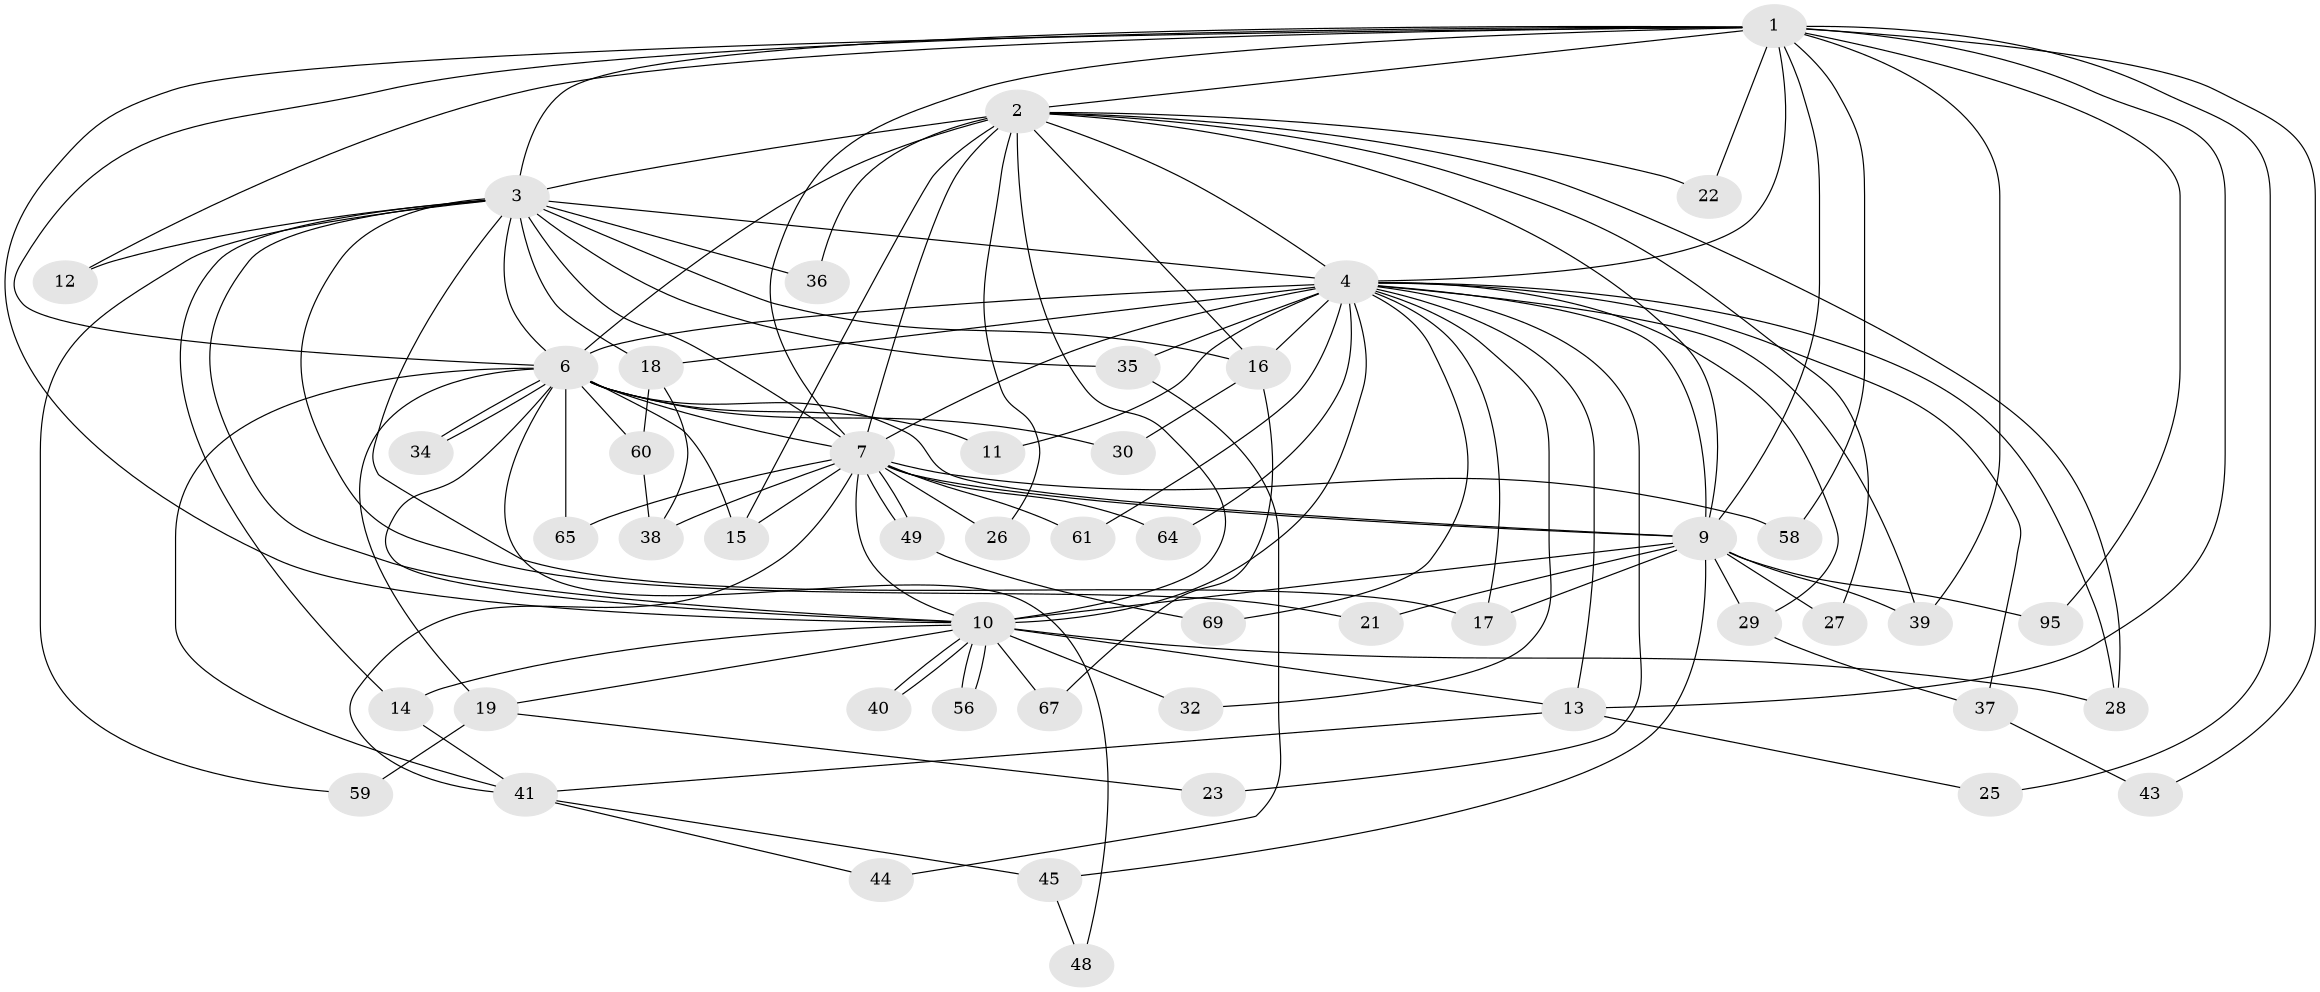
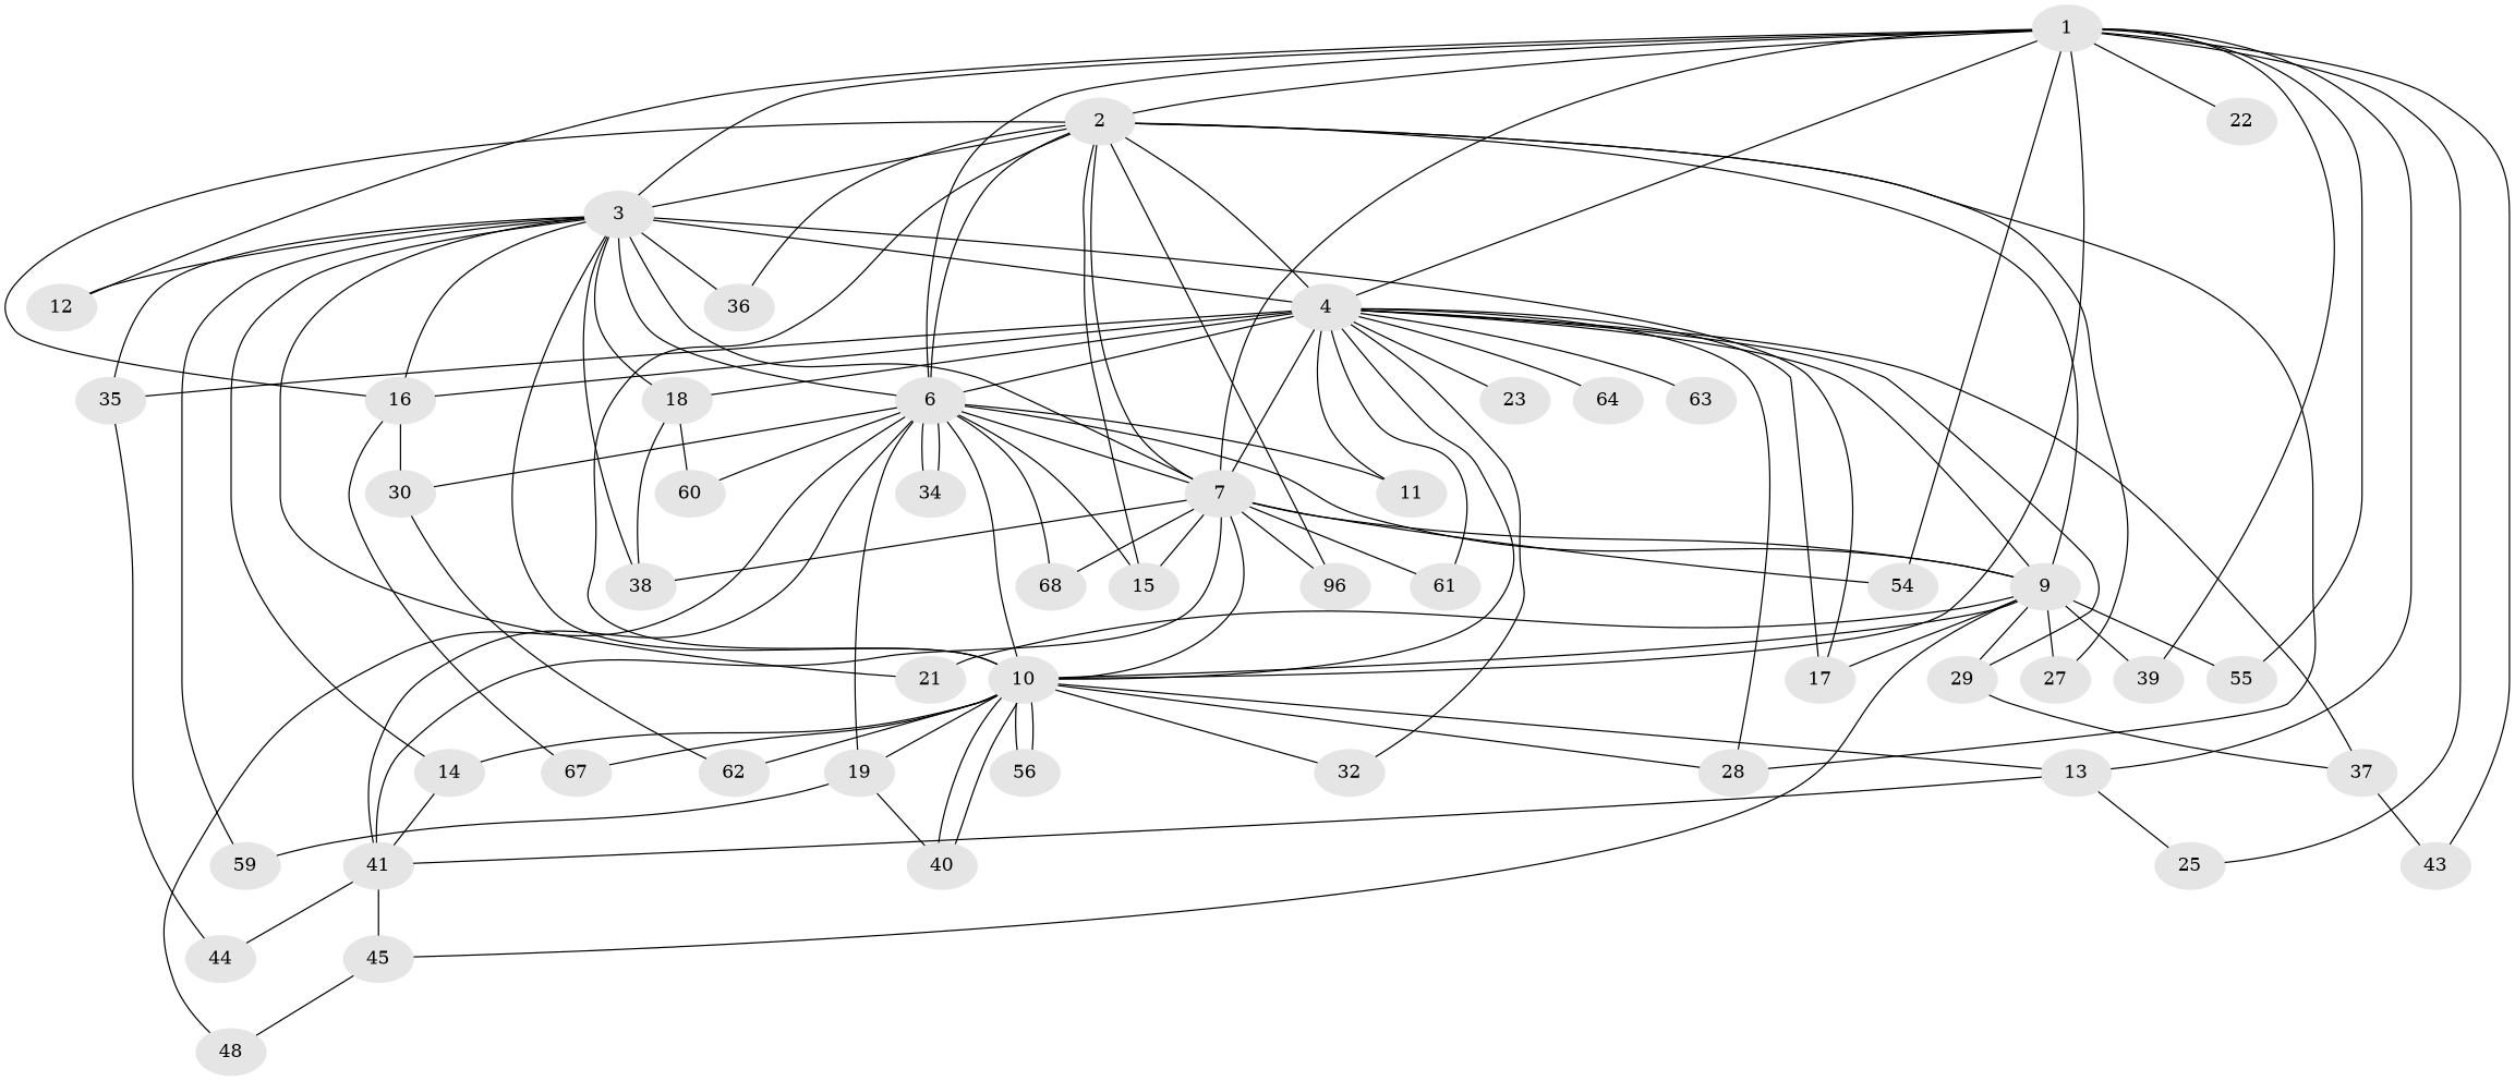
  graph {
    node [color=gray90 style=filled]
    1 [super="+51"]
    2 [super="+8"]
    3 [super="+33"]
    4 [super="+5"]
    6 [super="+70"]
    7 [super="+57"]
    9 [super="+20"]
    10 [super="+66"]
    12
    13 [super="+50"]
    22
    25
    39 [super="+52"]
    43
-   54 [label=58]
-   55 [label=95]
+   54
+   55
    15 [super="+42"]
    16 [super="+24"]
-   26
+   26 [label=96]
    27
    28 [super="+31"]
    36
    14
    17 [super="+65"]
    18
    21
    35
    38 [super="+53"]
    59
    11
    23
    29 [super="+47"]
    32
    37
    61
    64
-   69
+   69 [label=63]
    19 [super="+63"]
    30
    34
    41 [super="+46"]
    48
    60
-   68 [label=65]
-   49
+   68
    45
    40
    56
+   62
    67
    44
    1 -- 2 [weight=2]
    1 -- 3
    1 -- 4 [weight=2]
    1 -- 6
    1 -- 7
-   1 -- 9
    1 -- 10
    1 -- 12
    1 -- 13
    1 -- 22
    1 -- 25
    1 -- 39
    1 -- 43
    1 -- 54
    1 -- 55
    2 -- 3 [weight=2]
    2 -- 4 [weight=4]
    2 -- 6 [weight=3]
    2 -- 7 [weight=2]
    2 -- 9 [weight=2]
    2 -- 10 [weight=3]
-   2 -- 22
    2 -- 15
    2 -- 16
    2 -- 26
    2 -- 27
    2 -- 28
    2 -- 36
    3 -- 4 [weight=3]
    3 -- 6
    3 -- 7
    3 -- 10
    3 -- 12
    3 -- 16
    3 -- 36
    3 -- 14
    3 -- 17
    3 -- 18
    3 -- 21
    3 -- 35
-   60 -- 38
+   3 -- 38
    3 -- 59
    4 -- 6 [weight=2]
    4 -- 7 [weight=3]
    4 -- 9 [weight=3]
    4 -- 10 [weight=2]
-   4 -- 13
-   4 -- 39
    4 -- 16
    4 -- 28
    4 -- 17
    4 -- 18
    4 -- 35
    4 -- 11
    4 -- 23
    4 -- 29
    4 -- 32
    4 -- 37
    4 -- 61
    4 -- 64
    4 -- 69
    6 -- 7
    6 -- 9
    6 -- 10
    6 -- 15
    6 -- 11
    6 -- 19 [weight=2]
    6 -- 30
    6 -- 34
    6 -- 34
    6 -- 41
    6 -- 48
    6 -- 60
    6 -- 68
    7 -- 9
    7 -- 10
    7 -- 54
    7 -- 15
    7 -- 26
    7 -- 38
    7 -- 61
-   7 -- 64
    7 -- 41
    7 -- 68
-   7 -- 49
-   7 -- 49
    9 -- 10
    9 -- 39
    9 -- 55
    9 -- 27
    9 -- 17
    9 -- 21
    9 -- 29 [weight=2]
    9 -- 45
    10 -- 13
    10 -- 28
    10 -- 14
    10 -- 32
    10 -- 19
    10 -- 40
    10 -- 40
    10 -- 56
    10 -- 56
+   10 -- 62
    10 -- 67
    13 -- 25
    13 -- 41
    16 -- 30
    16 -- 67
    14 -- 41
    18 -- 38
    18 -- 60
    35 -- 44
    29 -- 37
    37 -- 43
    19 -- 59
-   19 -- 23
+   19 -- 40
+   30 -- 62
    41 -- 45
    41 -- 44
-   49 -- 69
    45 -- 48
  }
